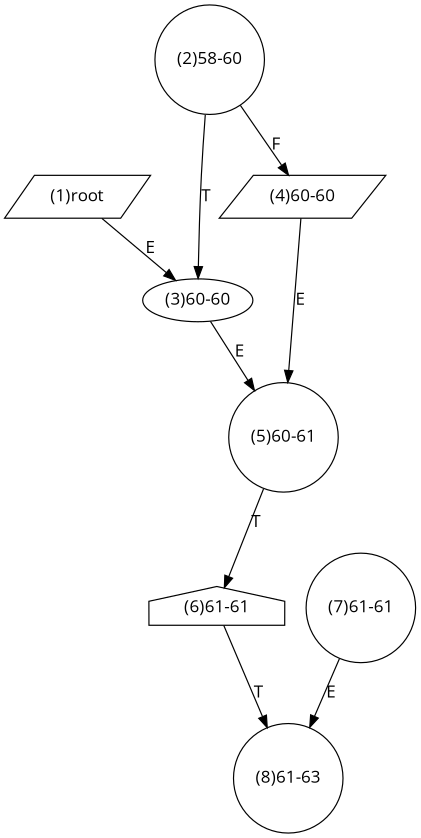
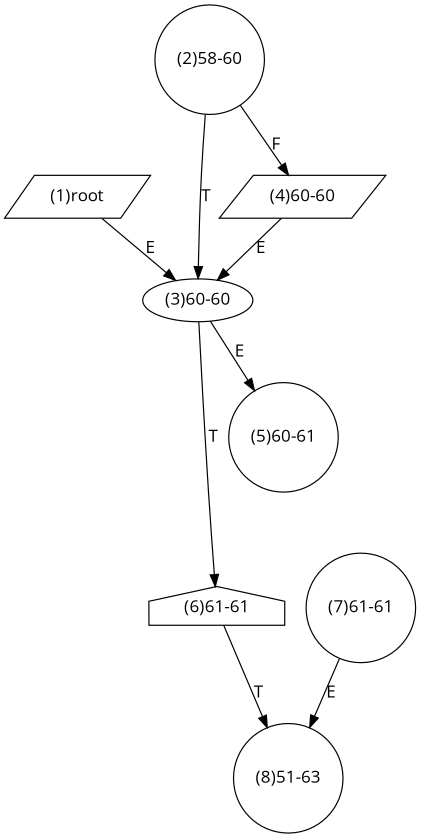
  digraph {
    fontname="Open Sans"
    node [fontname="Open Sans" shape=circle]
    edge [fontname="Open Sans"]
    n1 [label="(1)root" shape=parallelogram]
    n2 [label="(3)60-60" shape=ellipse]
    n3 [label="(2)58-60"]
    n4 [label="(4)60-60" shape=parallelogram]
    n5 [label="(5)60-61"]
    n6 [label="(6)61-61" shape=house]
-   n7 [label="(8)61-63"]
+   n7 [label="(8)51-63"]
    n8 [label="(7)61-61"]
    n1 -> n2 [label=E]
    n2 -> n5 [label=E]
    n3 -> n2 [label=T]
    n3 -> n4 [label=F]
-   n4 -> n5 [label=E]
-   n5 -> n6 [label=T]
+   n4 -> n2 [label=E]
+   n2 -> n6 [label=T]
    n6 -> n7 [label=T]
    n8 -> n7 [label=E]
  }
